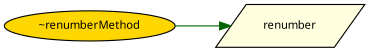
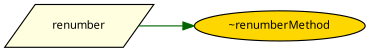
  digraph {
    rankdir=LR
    fontname="Noto Sans"
    node [color=black fontname="Noto Sans" fontsize=10 style=filled]
    n1 [fillcolor=gold fontcolor=black height=0.2 label="~renumberMethod" shape=ellipse width=0.4]
    n2 [height=0.2 label=renumber shape=parallelogram width=0.4 fillcolor=lightyellow]
-   n1 -> n2 [color=darkgreen fontname="Noto Sans" fontsize=10 labelfontname=Helvetica labelfontsize=10 style=solid]
+   n2 -> n1 [color=darkgreen fontname="Noto Sans" fontsize=10 labelfontname=Helvetica labelfontsize=10 style=solid]
  }
